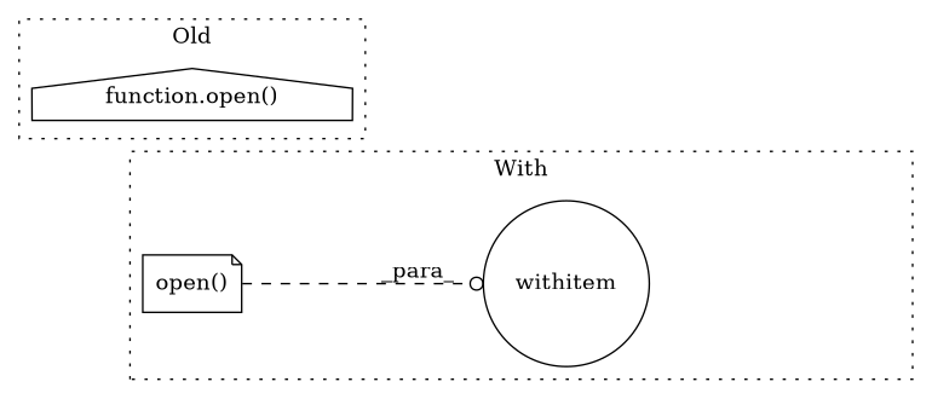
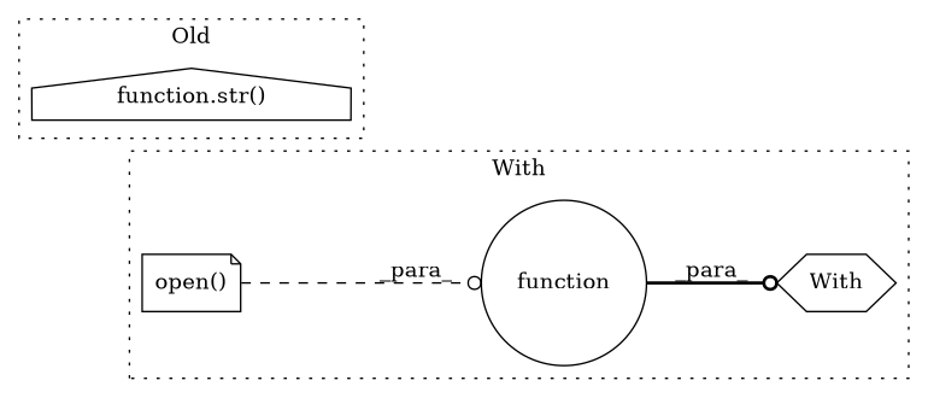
  digraph {
    rankdir=LR
    node [a=75]
    edge [arrowhead=odot]
    n1 [l="8,1" label="open()" s="22846,22858" shape=note]
-   n3 [a=49 l=2 label=withitem s=22846 shape=circle]
-   n4 [l="4,1" label="function.open()" s="22522,22530" shape=house]
+   n2 [a=39 l="5,30" label=With s="22841,22848" shape=hexagon]
+   n3 [a=49 l=2 label=function s=22846 shape=circle]
+   n4 [l="4,1" label="function.str()" s="22522,22530" shape=house]
    subgraph cluster_1 {
      label=With
      style=dotted
      n1
+     n2
      n3
    }
    subgraph cluster_2 {
      label=Old
      style=dotted
      n4
    }
    n1 -> n3 [label=_para_ style=dashed]
+   n3 -> n2 [label=_para_ style=bold]
  }
